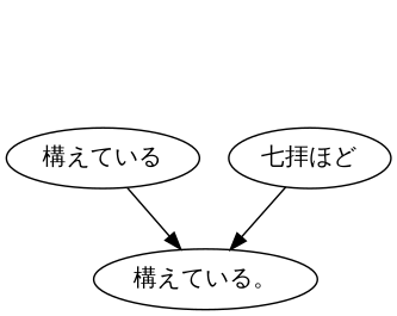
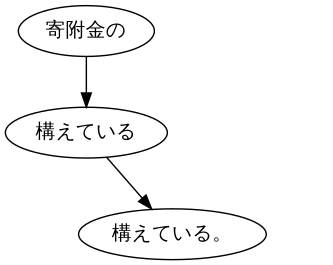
  digraph {
+   n1 [label="寄附金の"]
    n2 [label="構えている"]
    n3 [label="構えている。"]
-   n4 [label="七拝ほど"]
+   n1 -> n2
    n2 -> n3
-   n4 -> n3
  }
